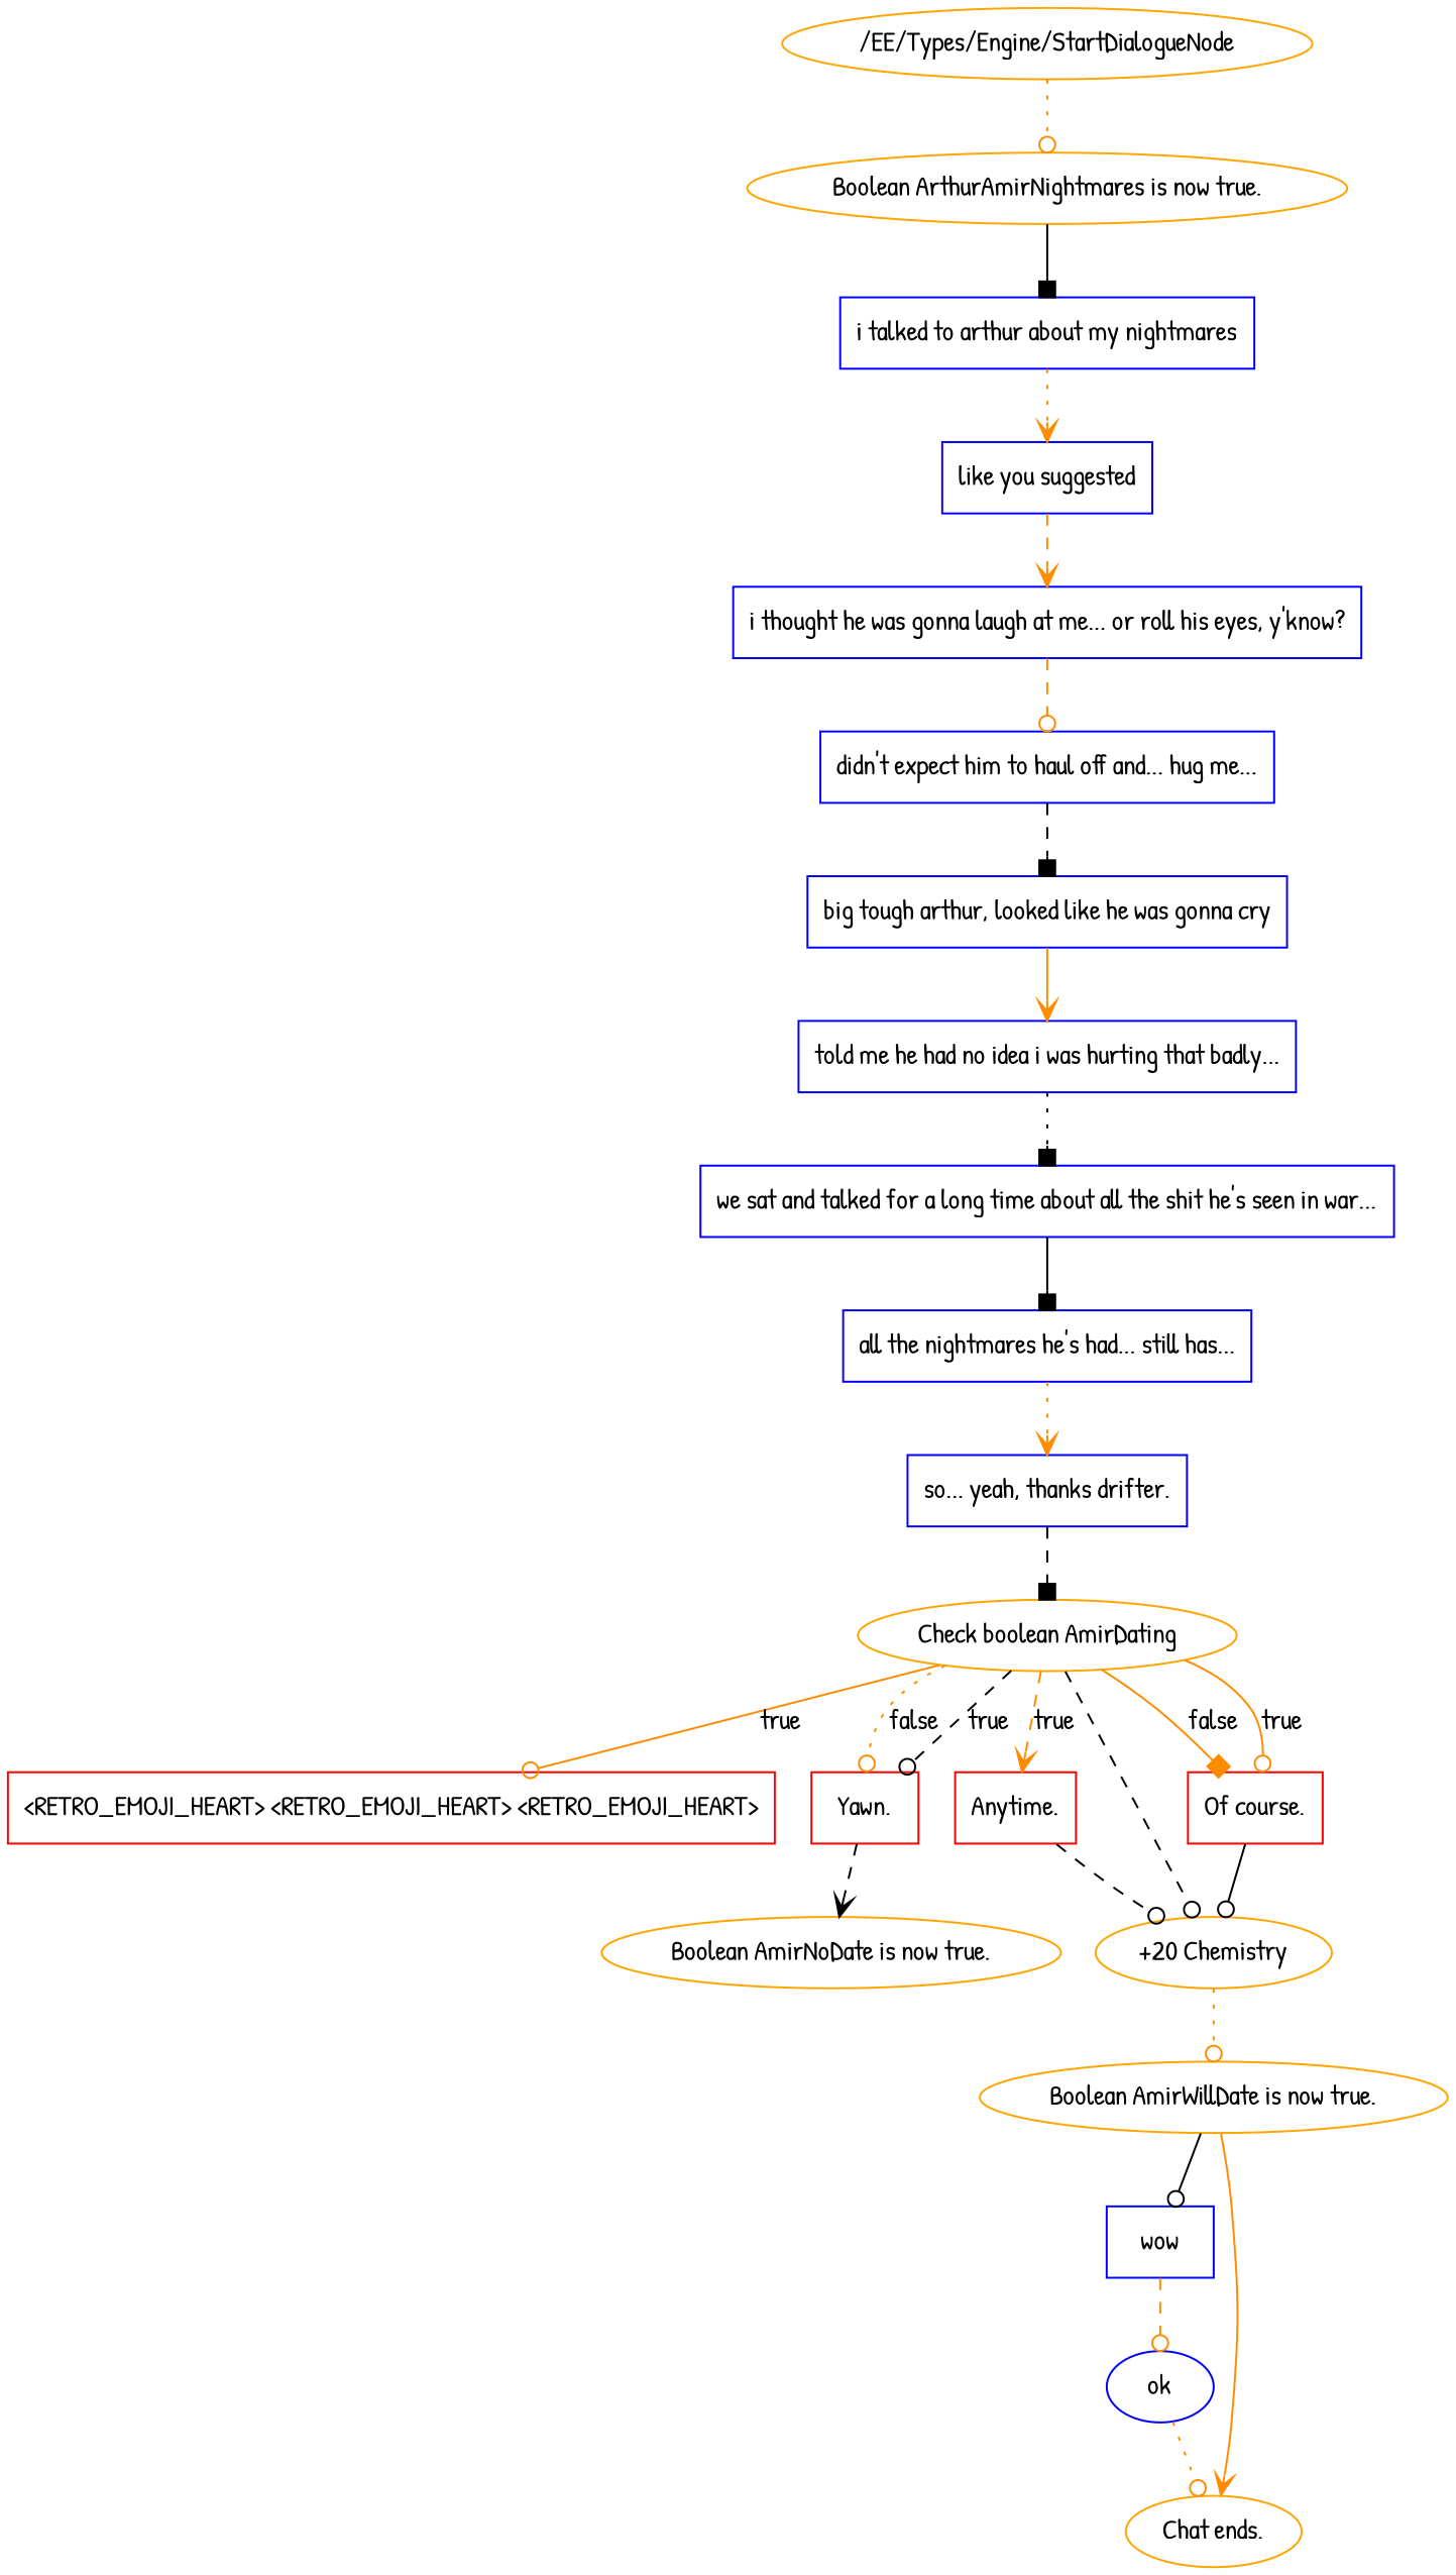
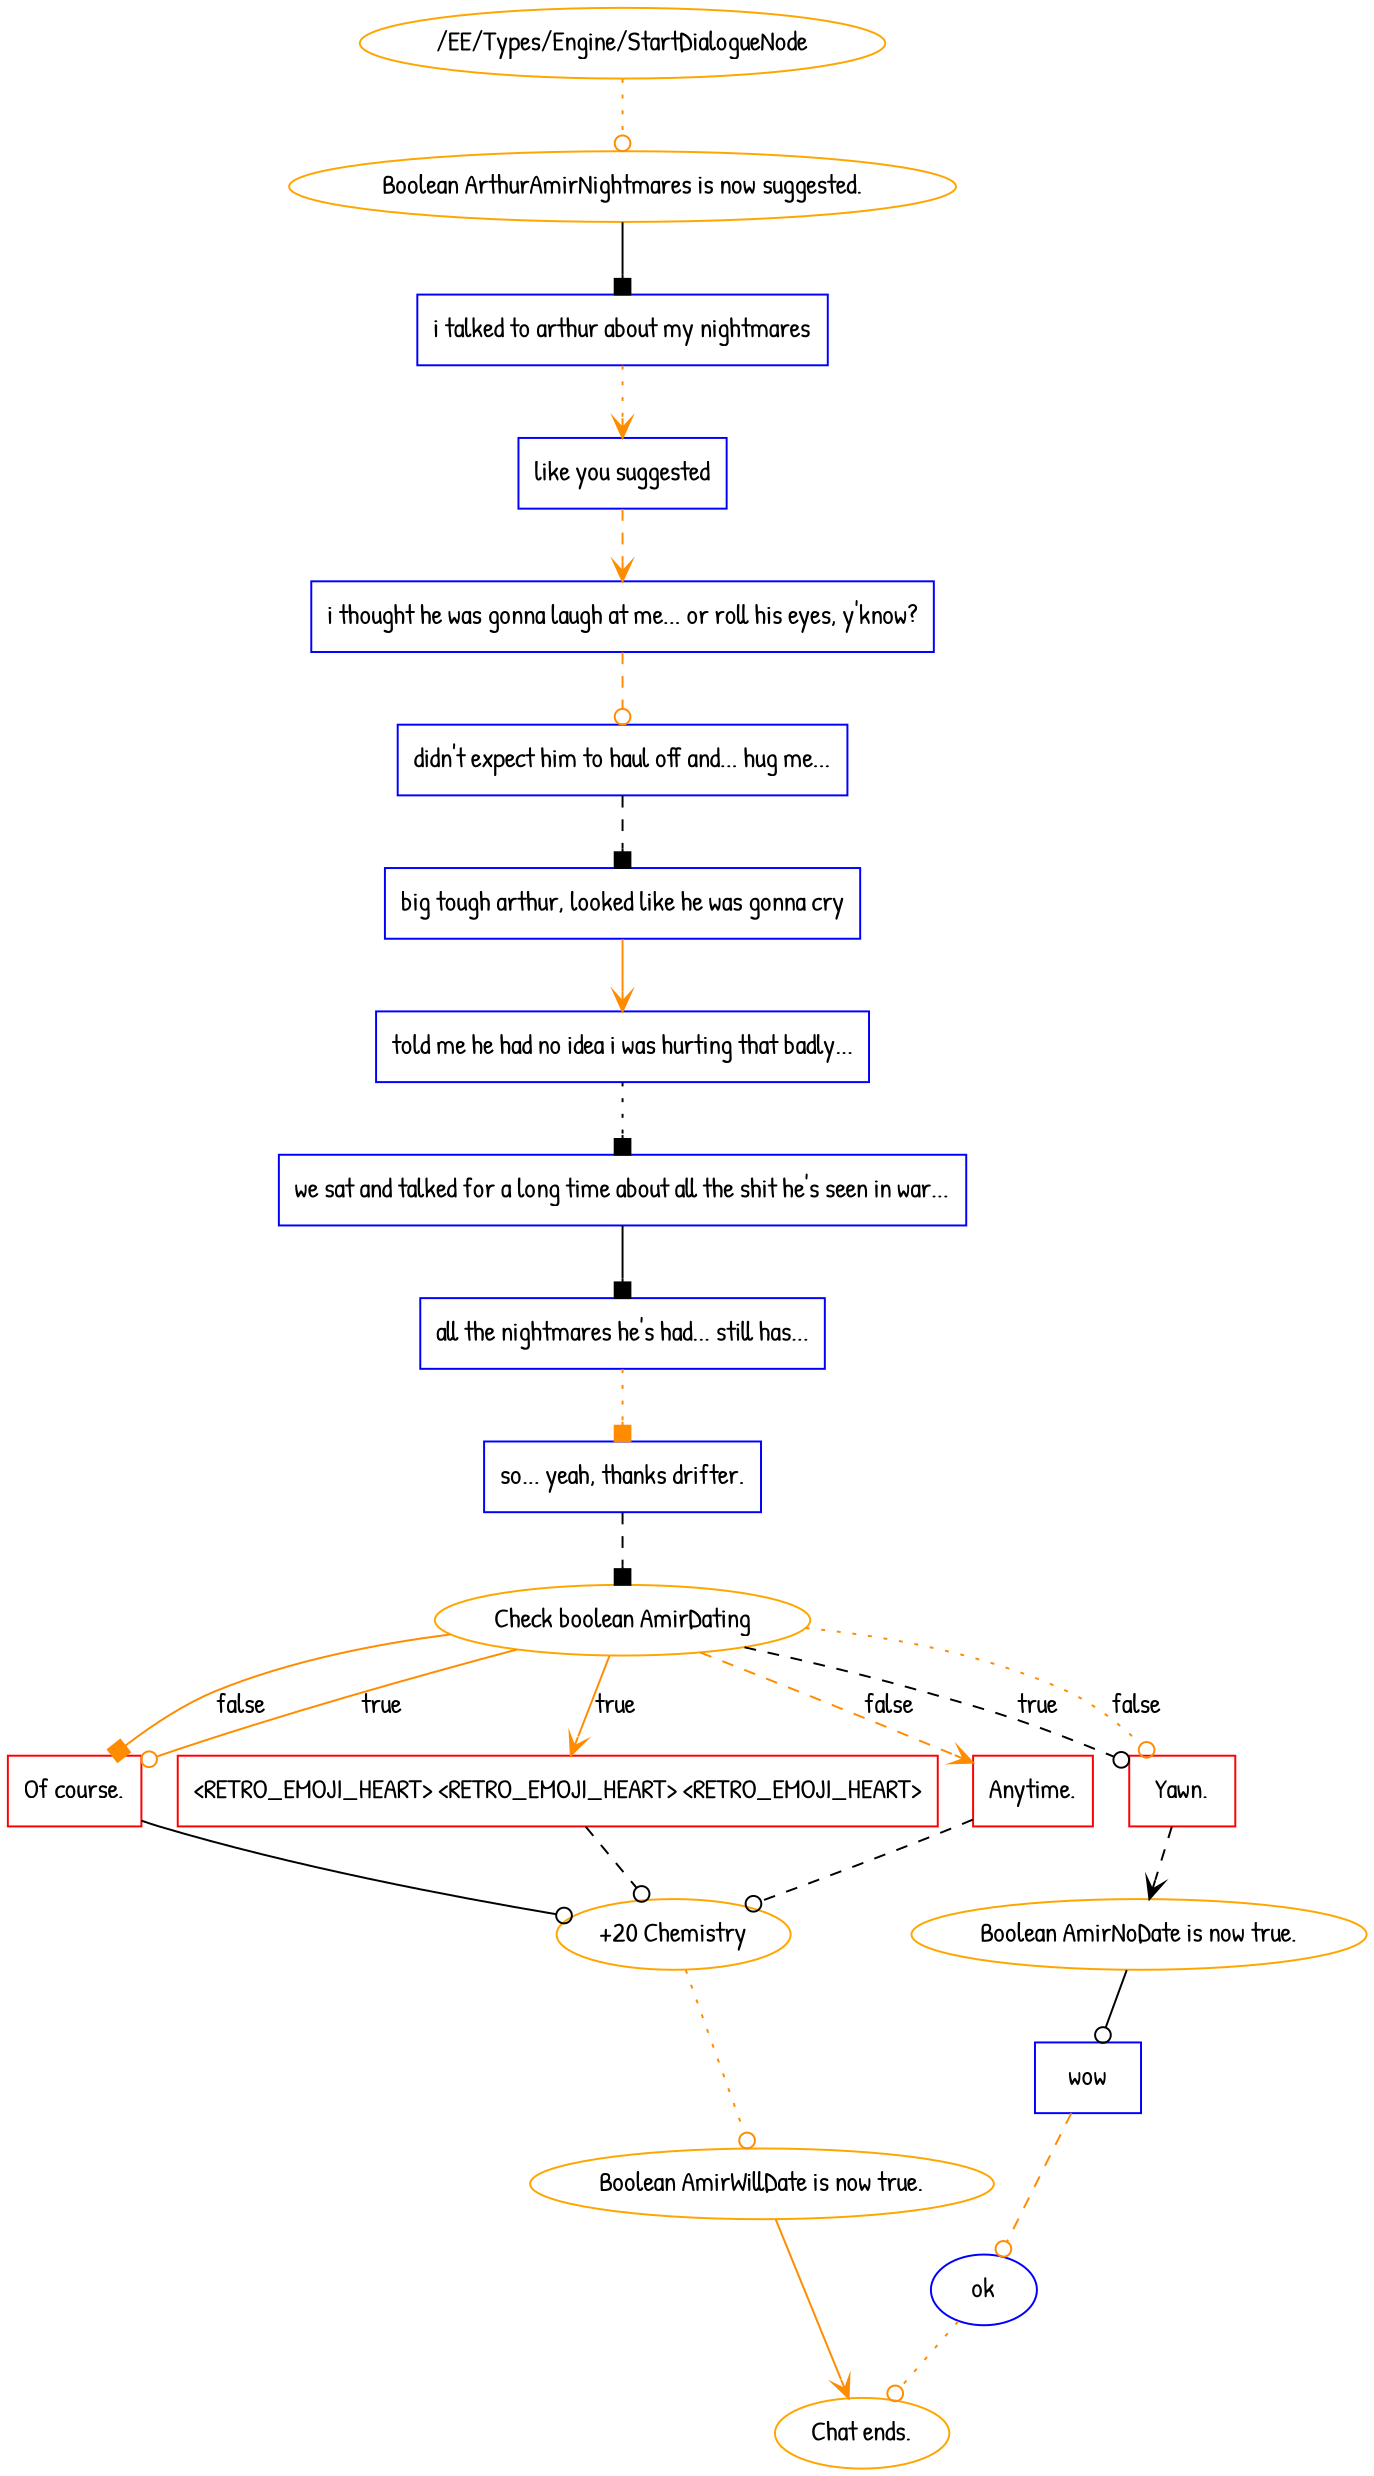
  digraph {
    fontname="Patrick Hand"
    node [color=blue fontname="Patrick Hand" shape=box]
    edge [arrowhead=odot color=darkorange fontname="Patrick Hand" style=dashed]
    n1 [color=orange label="/EE/Types/Engine/StartDialogueNode" shape=""]
-   n2 [color=orange label="Boolean ArthurAmirNightmares is now true." shape=""]
+   n2 [color=orange label="Boolean ArthurAmirNightmares is now suggested." shape=""]
    n3 [label="i talked to arthur about my nightmares"]
    n4 [label="like you suggested"]
    n5 [label="i thought he was gonna laugh at me... or roll his eyes, y'know?"]
    n6 [label="didn't expect him to haul off and... hug me..."]
    n7 [label="big tough arthur, looked like he was gonna cry"]
    n8 [label="told me he had no idea i was hurting that badly..."]
    n9 [label="we sat and talked for a long time about all the shit he's seen in war..."]
    n10 [label="all the nightmares he's had... still has..."]
    n11 [label="so... yeah, thanks drifter."]
    n12 [color=orange label="Check boolean AmirDating" shape=""]
    n13 [color=red label="<RETRO_EMOJI_HEART> <RETRO_EMOJI_HEART> <RETRO_EMOJI_HEART>"]
    n14 [color=red label="Of course."]
    n15 [color=red label="Yawn."]
    n16 [color=red label="Anytime."]
    n17 [color=orange label="+20 Chemistry" shape=""]
    n18 [color=orange label="Boolean AmirNoDate is now true." shape=""]
    n19 [color=orange label="Boolean AmirWillDate is now true." shape=""]
    n20 [label=wow]
    "Chat ends." [color=orange shape=""]
    n22 [label=ok shape=ellipse]
    n1 -> n2 [style=dotted]
    n2 -> n3 [arrowhead=box color=black style=solid]
    n3 -> n4 [arrowhead=vee style=dotted]
    n4 -> n5 [arrowhead=vee]
    n5 -> n6
    n6 -> n7 [arrowhead=box color=black]
    n7 -> n8 [arrowhead=vee style=solid]
    n8 -> n9 [arrowhead=box color=black style=dotted]
    n9 -> n10 [arrowhead=box color=black style=solid]
-   n10 -> n11 [arrowhead=vee style=dotted]
+   n10 -> n11 [arrowhead=box style=dotted]
    n11 -> n12 [arrowhead=box color=black]
-   n12 -> n13 [label=true style=solid]
+   n12 -> n13 [arrowhead=vee label=true style=solid]
    n12 -> n14 [label=true style=solid]
    n12 -> n14 [arrowhead=box label=false style=solid]
    n12 -> n15 [color=black label=true]
    n12 -> n15 [label=false style=dotted]
-   n12 -> n16 [arrowhead=vee label=true]
-   n12 -> n17 [color=black]
+   n12 -> n16 [arrowhead=vee label=false]
+   n13 -> n17 [color=black]
    n14 -> n17 [color=black style=solid]
    n15 -> n18 [arrowhead=vee color=black]
    n16 -> n17 [color=black]
    n17 -> n19 [style=dotted]
-   n19 -> n20 [color=black style=solid]
+   n18 -> n20 [color=black style=solid]
    n19 -> "Chat ends." [arrowhead=vee style=solid]
    n20 -> n22
    n22 -> "Chat ends." [style=dotted]
  }
